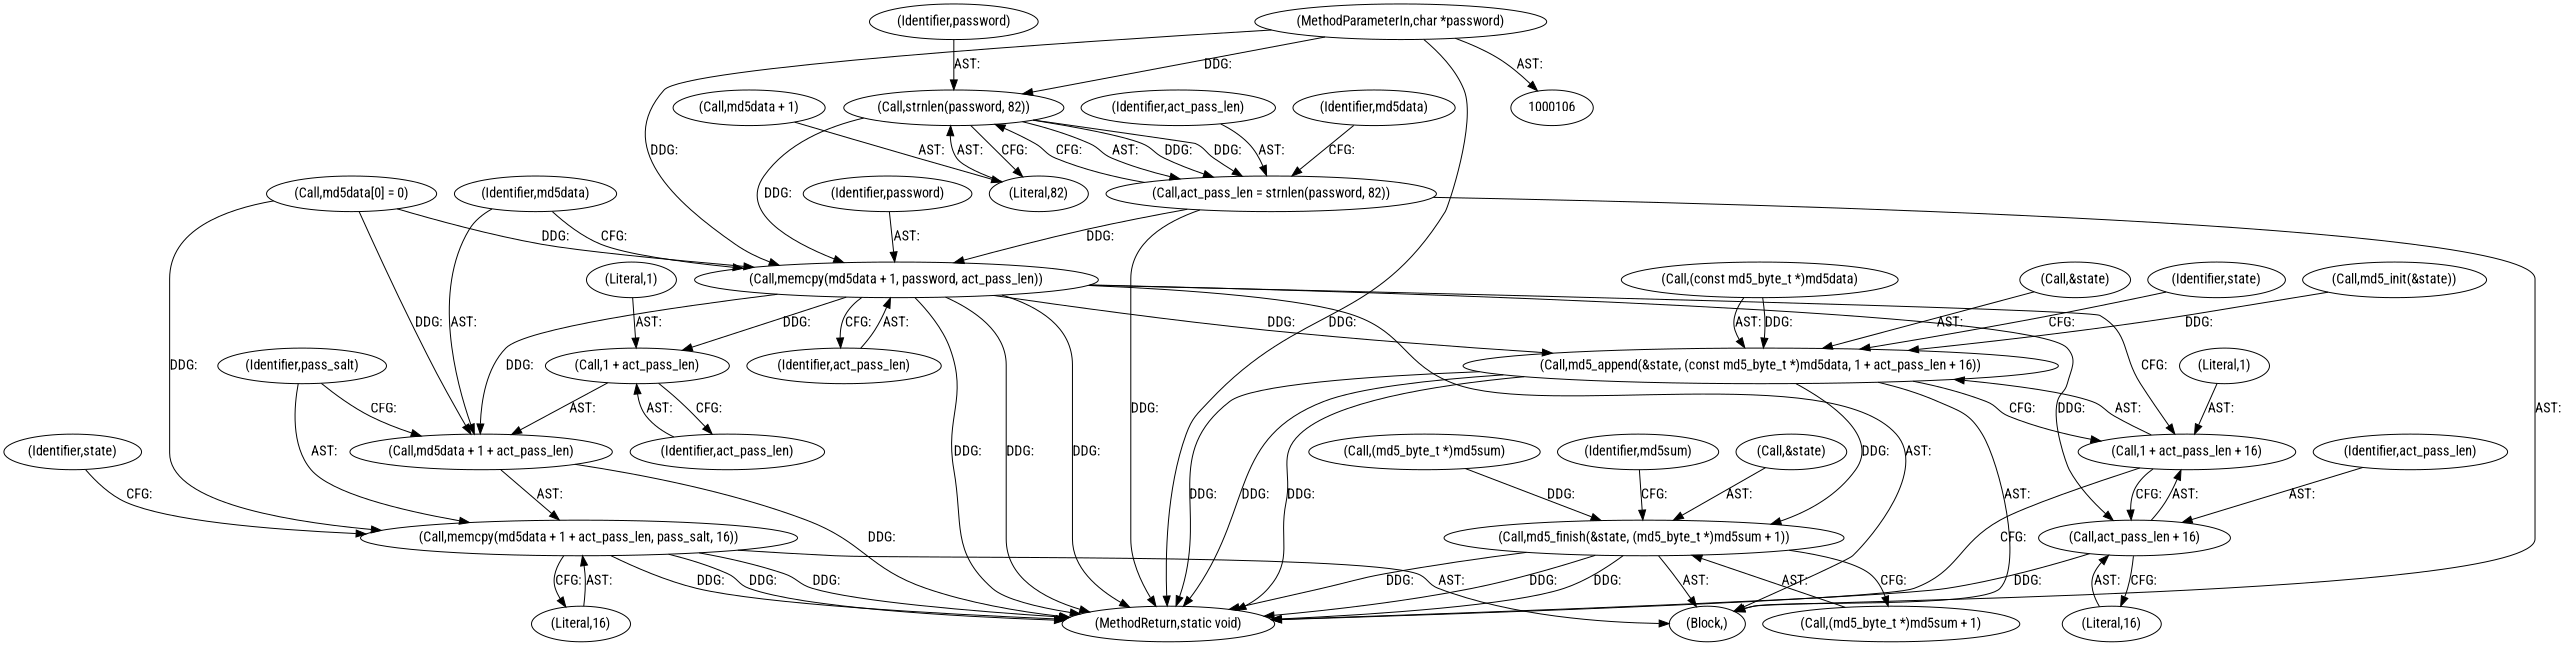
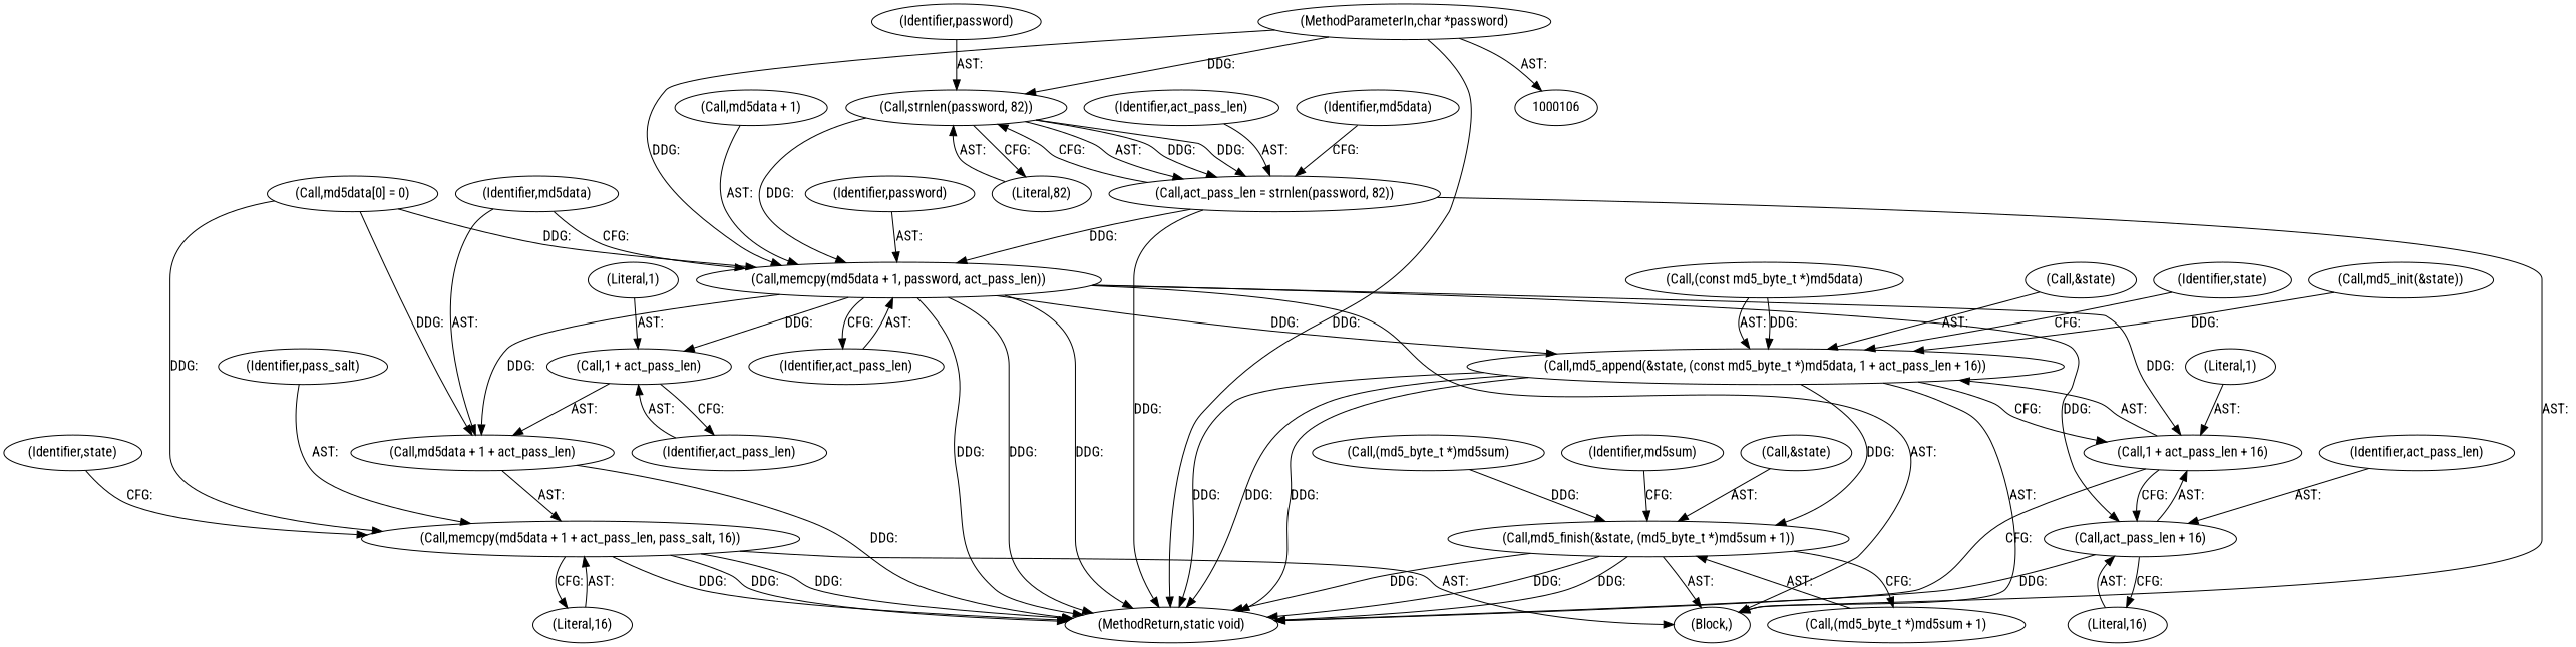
  digraph {
    fontname="Roboto Condensed"
    node [fontname="Roboto Condensed"]
    edge [fontname="Roboto Condensed"]
    n1 [label="(Call,strnlen(password, 82))"]
    n2 [label="(Call,act_pass_len = strnlen(password, 82))"]
    n3 [label="(Call,memcpy(md5data + 1, password, act_pass_len))"]
    n4 [label="(Literal,82)"]
    n5 [label="(MethodReturn,static void)"]
    n6 [label="(Block,)"]
    n7 [label="(Call,md5data + 1 + act_pass_len)"]
    n8 [label="(Call,1 + act_pass_len)"]
    n9 [label="(Call,md5_append(&state, (const md5_byte_t *)md5data, 1 + act_pass_len + 16))"]
    n10 [label="(Call,1 + act_pass_len + 16)"]
    n11 [label="(Call,act_pass_len + 16)"]
    n12 [label="(Identifier,act_pass_len)"]
    n13 [label="(MethodParameterIn,char *password)"]
    1000106
    n15 [label="(Call,memcpy(md5data + 1 + act_pass_len, pass_salt, 16))"]
    n16 [label="(Literal,16)"]
    n17 [label="(Identifier,act_pass_len)"]
    n18 [label="(Call,md5_finish(&state, (md5_byte_t *)md5sum + 1))"]
    n19 [label="(Literal,16)"]
    n20 [label="(Call,(md5_byte_t *)md5sum + 1)"]
    n21 [label="(Call,&state)"]
    n22 [label="(Identifier,password)"]
    n23 [label="(Identifier,state)"]
    n24 [label="(Call,&state)"]
    n25 [label="(Call,(md5_byte_t *)md5sum)"]
    n26 [label="(Identifier,md5data)"]
    n27 [label="(Call,md5data + 1)"]
    n28 [label="(Identifier,act_pass_len)"]
    n29 [label="(Identifier,password)"]
    n30 [label="(Literal,1)"]
    n31 [label="(Identifier,act_pass_len)"]
    n32 [label="(Call,(const md5_byte_t *)md5data)"]
    n33 [label="(Call,md5data[0] = 0)"]
    n34 [label="(Identifier,md5sum)"]
    n35 [label="(Identifier,md5data)"]
    n36 [label="(Literal,1)"]
    n37 [label="(Call,md5_init(&state))"]
    n38 [label="(Identifier,pass_salt)"]
    n39 [label="(Identifier,state)"]
    n1 -> n2 [label="AST: "]
    n1 -> n2 [label="DDG: "]
    n1 -> n2 [label="DDG: "]
    n1 -> n3 [label="DDG: "]
    n1 -> n4 [label="CFG: "]
    n2 -> n1 [label="CFG: "]
    n2 -> n3 [label="DDG: "]
    n2 -> n5 [label="DDG: "]
    n2 -> n6 [label="AST: "]
    n3 -> n5 [label="DDG: "]
    n3 -> n5 [label="DDG: "]
    n3 -> n5 [label="DDG: "]
    n3 -> n6 [label="AST: "]
    n3 -> n7 [label="DDG: "]
    n3 -> n8 [label="DDG: "]
    n3 -> n9 [label="DDG: "]
-   n3 -> n10 [label="CFG: "]
+   n3 -> n10 [label="DDG: "]
    n3 -> n11 [label="DDG: "]
    n3 -> n12 [label="CFG: "]
    n4 -> n1 [label="AST: "]
    n7 -> n5 [label="DDG: "]
    n7 -> n15 [label="AST: "]
    n8 -> n7 [label="AST: "]
    n8 -> n17 [label="CFG: "]
    n9 -> n5 [label="DDG: "]
    n9 -> n5 [label="DDG: "]
    n9 -> n5 [label="DDG: "]
    n9 -> n6 [label="AST: "]
    n9 -> n10 [label="CFG: "]
    n9 -> n18 [label="DDG: "]
    n10 -> n5 [label="CFG: "]
    n10 -> n9 [label="AST: "]
    n10 -> n11 [label="CFG: "]
    n11 -> n5 [label="DDG: "]
    n11 -> n10 [label="AST: "]
    n11 -> n19 [label="CFG: "]
    n12 -> n3 [label="AST: "]
    n13 -> n1 [label="DDG: "]
    n13 -> n3 [label="DDG: "]
    n13 -> n5 [label="DDG: "]
    n13 -> 1000106 [label="AST: "]
    n15 -> n5 [label="DDG: "]
    n15 -> n5 [label="DDG: "]
    n15 -> n5 [label="DDG: "]
    n15 -> n6 [label="AST: "]
    n15 -> n16 [label="CFG: "]
    n16 -> n15 [label="AST: "]
    n17 -> n8 [label="AST: "]
    n18 -> n5 [label="DDG: "]
    n18 -> n5 [label="DDG: "]
    n18 -> n5 [label="DDG: "]
    n18 -> n6 [label="AST: "]
    n18 -> n20 [label="CFG: "]
    n19 -> n11 [label="AST: "]
    n20 -> n18 [label="AST: "]
    n21 -> n9 [label="AST: "]
    n22 -> n1 [label="AST: "]
    n23 -> n9 [label="CFG: "]
    n24 -> n18 [label="AST: "]
    n25 -> n18 [label="DDG: "]
    n26 -> n2 [label="CFG: "]
-   n27 -> n4 [label="AST: "]
+   n27 -> n3 [label="AST: "]
    n28 -> n11 [label="AST: "]
    n29 -> n3 [label="AST: "]
    n30 -> n10 [label="AST: "]
    n31 -> n2 [label="AST: "]
    n32 -> n9 [label="AST: "]
    n32 -> n9 [label="DDG: "]
    n33 -> n3 [label="DDG: "]
    n33 -> n7 [label="DDG: "]
    n33 -> n15 [label="DDG: "]
    n34 -> n18 [label="CFG: "]
    n35 -> n3 [label="CFG: "]
    n35 -> n7 [label="AST: "]
    n36 -> n8 [label="AST: "]
    n37 -> n9 [label="DDG: "]
-   n38 -> n7 [label="CFG: "]
    n38 -> n15 [label="AST: "]
    n39 -> n15 [label="CFG: "]
  }
